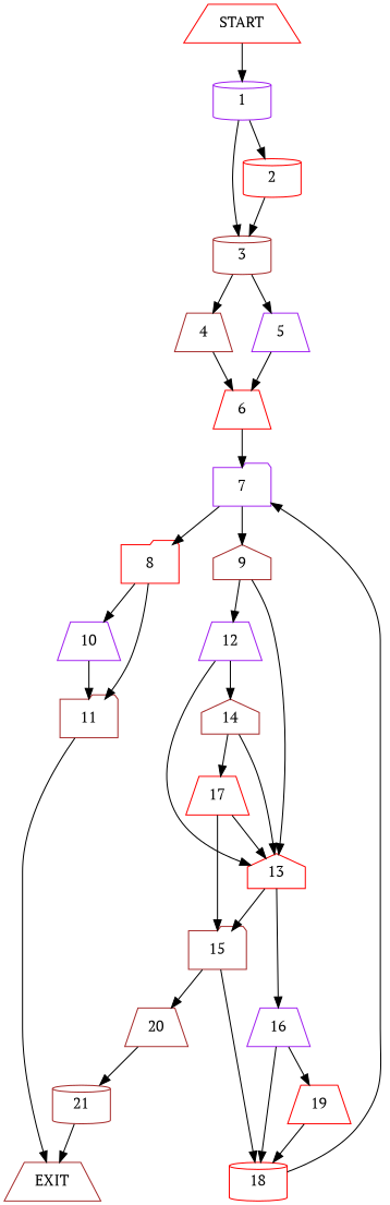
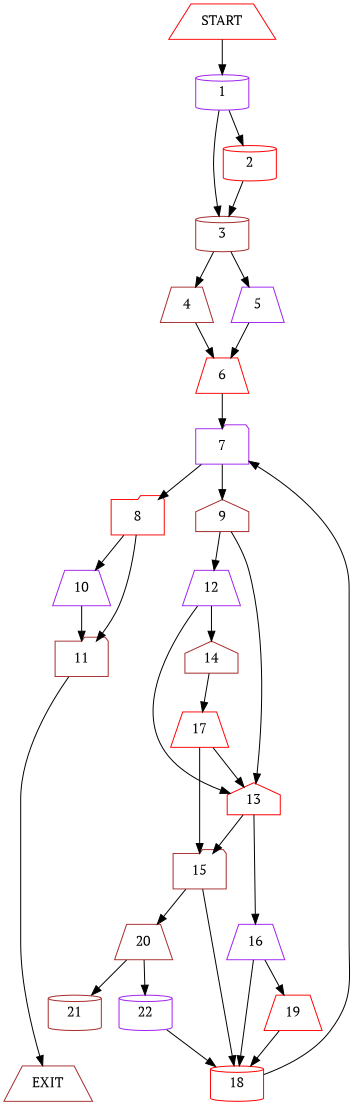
  digraph {
    fontname="PT Serif"
    node [color=brown fontname="PT Serif" shape=trapezium]
    edge [fontname="PT Serif"]
    n1 [color=red label=START]
    1 [color=purple shape=cylinder]
    2 [color=red shape=cylinder]
    3 [shape=cylinder]
    n5 [label=EXIT]
    4
    5 [color=purple]
    6 [color=red]
    7 [color=purple shape=folder]
    8 [color=red shape=folder]
    9 [shape=house]
    10 [color=purple]
    11 [shape=folder]
    12 [color=purple]
    13 [color=red shape=house]
    14 [shape=house]
    15 [shape=folder]
    16 [color=purple]
    17 [color=red]
    18 [color=red shape=cylinder]
    20
    19 [color=red]
    21 [shape=cylinder]
+   22 [color=purple shape=cylinder]
    n1 -> 1
    1 -> 2
    1 -> 3
    2 -> 3
    3 -> 4
    3 -> 5
    4 -> 6
    5 -> 6
    6 -> 7
    7 -> 8
    7 -> 9
    8 -> 10
    8 -> 11
    9 -> 12
    9 -> 13
    10 -> 11
    11 -> n5
    12 -> 13
    12 -> 14
    13 -> 15
    13 -> 16
-   14 -> 13
    14 -> 17
    15 -> 18
    15 -> 20
    16 -> 18
    16 -> 19
    17 -> 13
    17 -> 15
    18 -> 7
    20 -> 21
+   20 -> 22
    19 -> 18
-   21 -> n5
+   22 -> 18
  }
